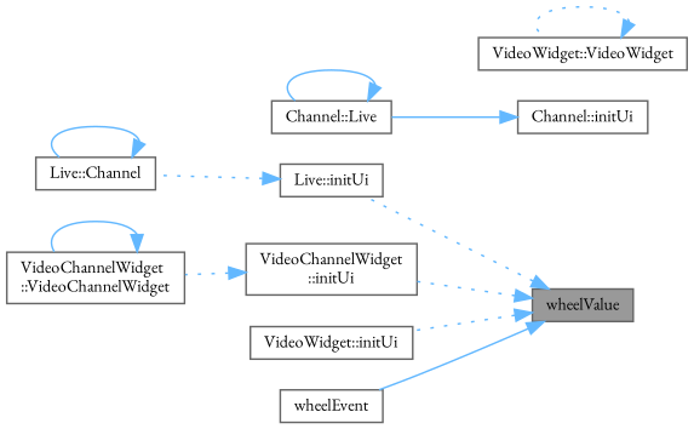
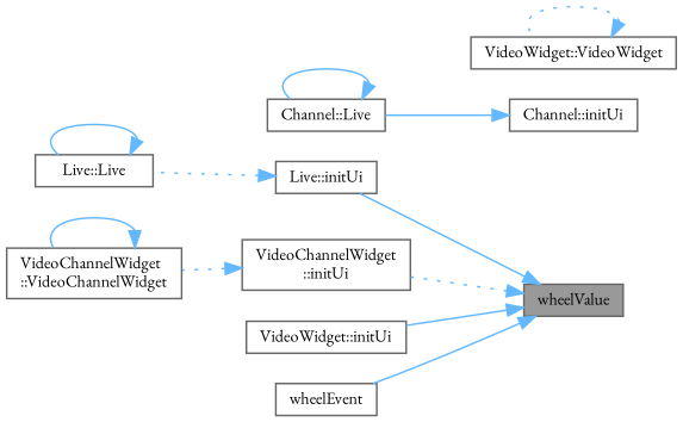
  digraph {
    fontname="EB Garamond"
    rankdir=RL
    node [color=grey40 fillcolor=white fontname="EB Garamond" fontsize=10 shape=box style=filled]
    edge [color=steelblue1 dir=back fontname="EB Garamond" fontsize=10 labelfontname=Helvetica labelfontsize=10 style=dotted]
    n1 [color=gray40 fillcolor=grey60 fontcolor=black height=0.2 label=wheelValue width=0.4]
    n2 [height=0.2 label="Live::initUi" width=0.4]
    n3 [height=0.2 label="VideoChannelWidget\l::initUi" width=0.4]
    n4 [height=0.2 label="VideoWidget::initUi" width=0.4]
    n5 [height=0.2 label=wheelEvent width=0.4]
    n6 [height=0.2 label="Channel::initUi" width=0.4]
    n7 [height=0.2 label="Channel::Live" width=0.4]
-   n8 [height=0.2 label="Live::Channel" width=0.4]
+   n8 [height=0.2 label="Live::Live" width=0.4]
    n9 [height=0.2 label="VideoChannelWidget\l::VideoChannelWidget" width=0.4]
    n10 [height=0.2 label="VideoWidget::VideoWidget" width=0.4]
-   n1 -> n2
+   n1 -> n2 [style=solid]
    n1 -> n3
-   n1 -> n4
+   n1 -> n4 [style=solid]
    n1 -> n5 [style=solid]
    n2 -> n8
    n3 -> n9
    n6 -> n7 [style=solid]
    n7 -> n7 [style=solid]
    n8 -> n8 [style=solid]
    n9 -> n9 [style=solid]
    n10 -> n10
  }
